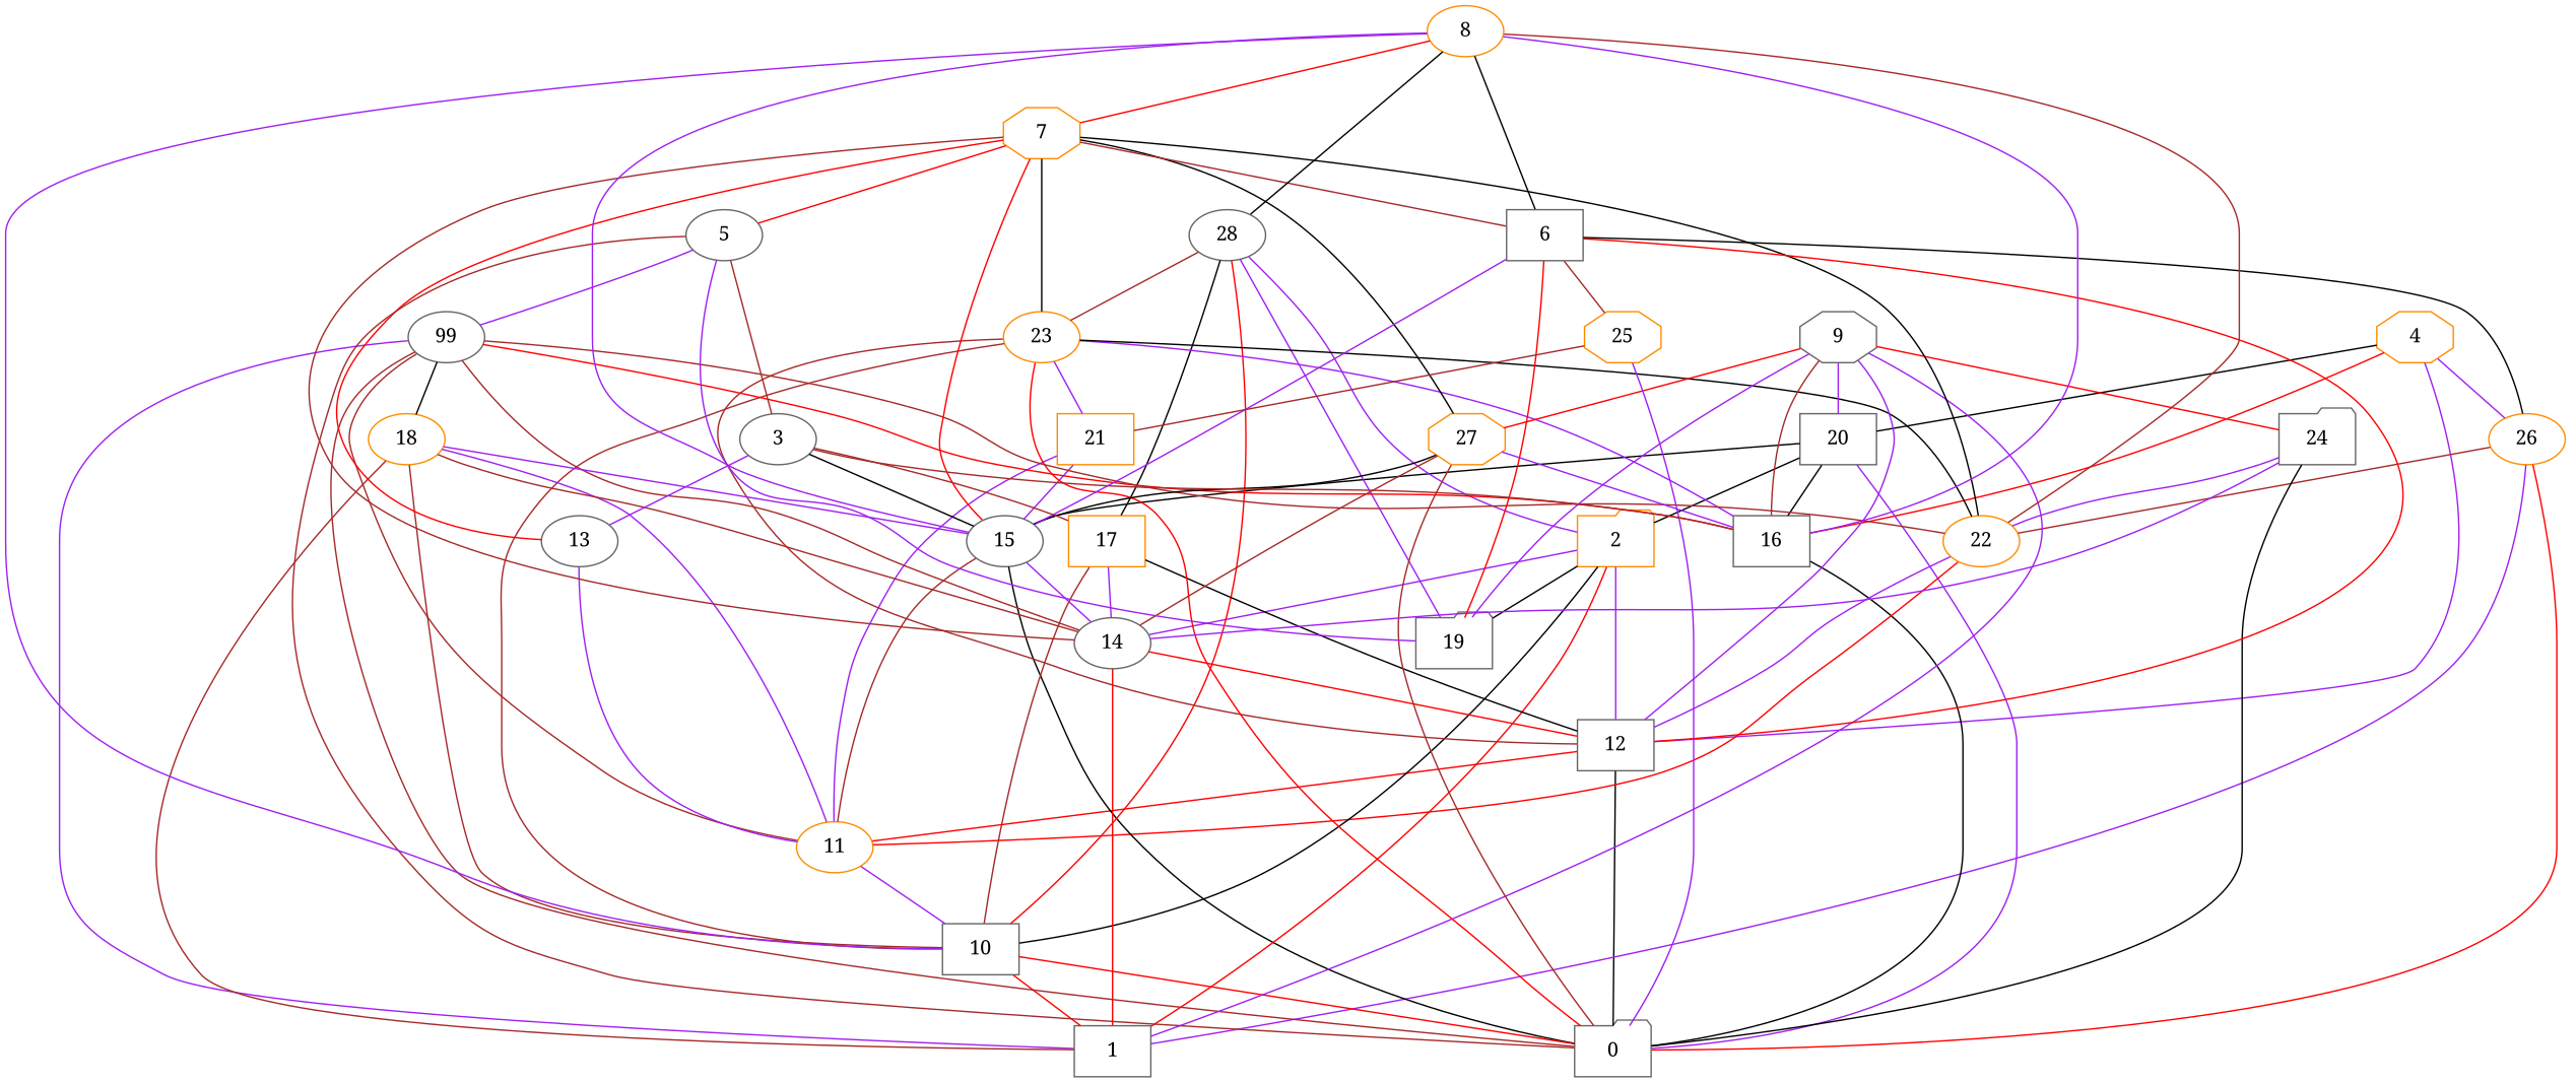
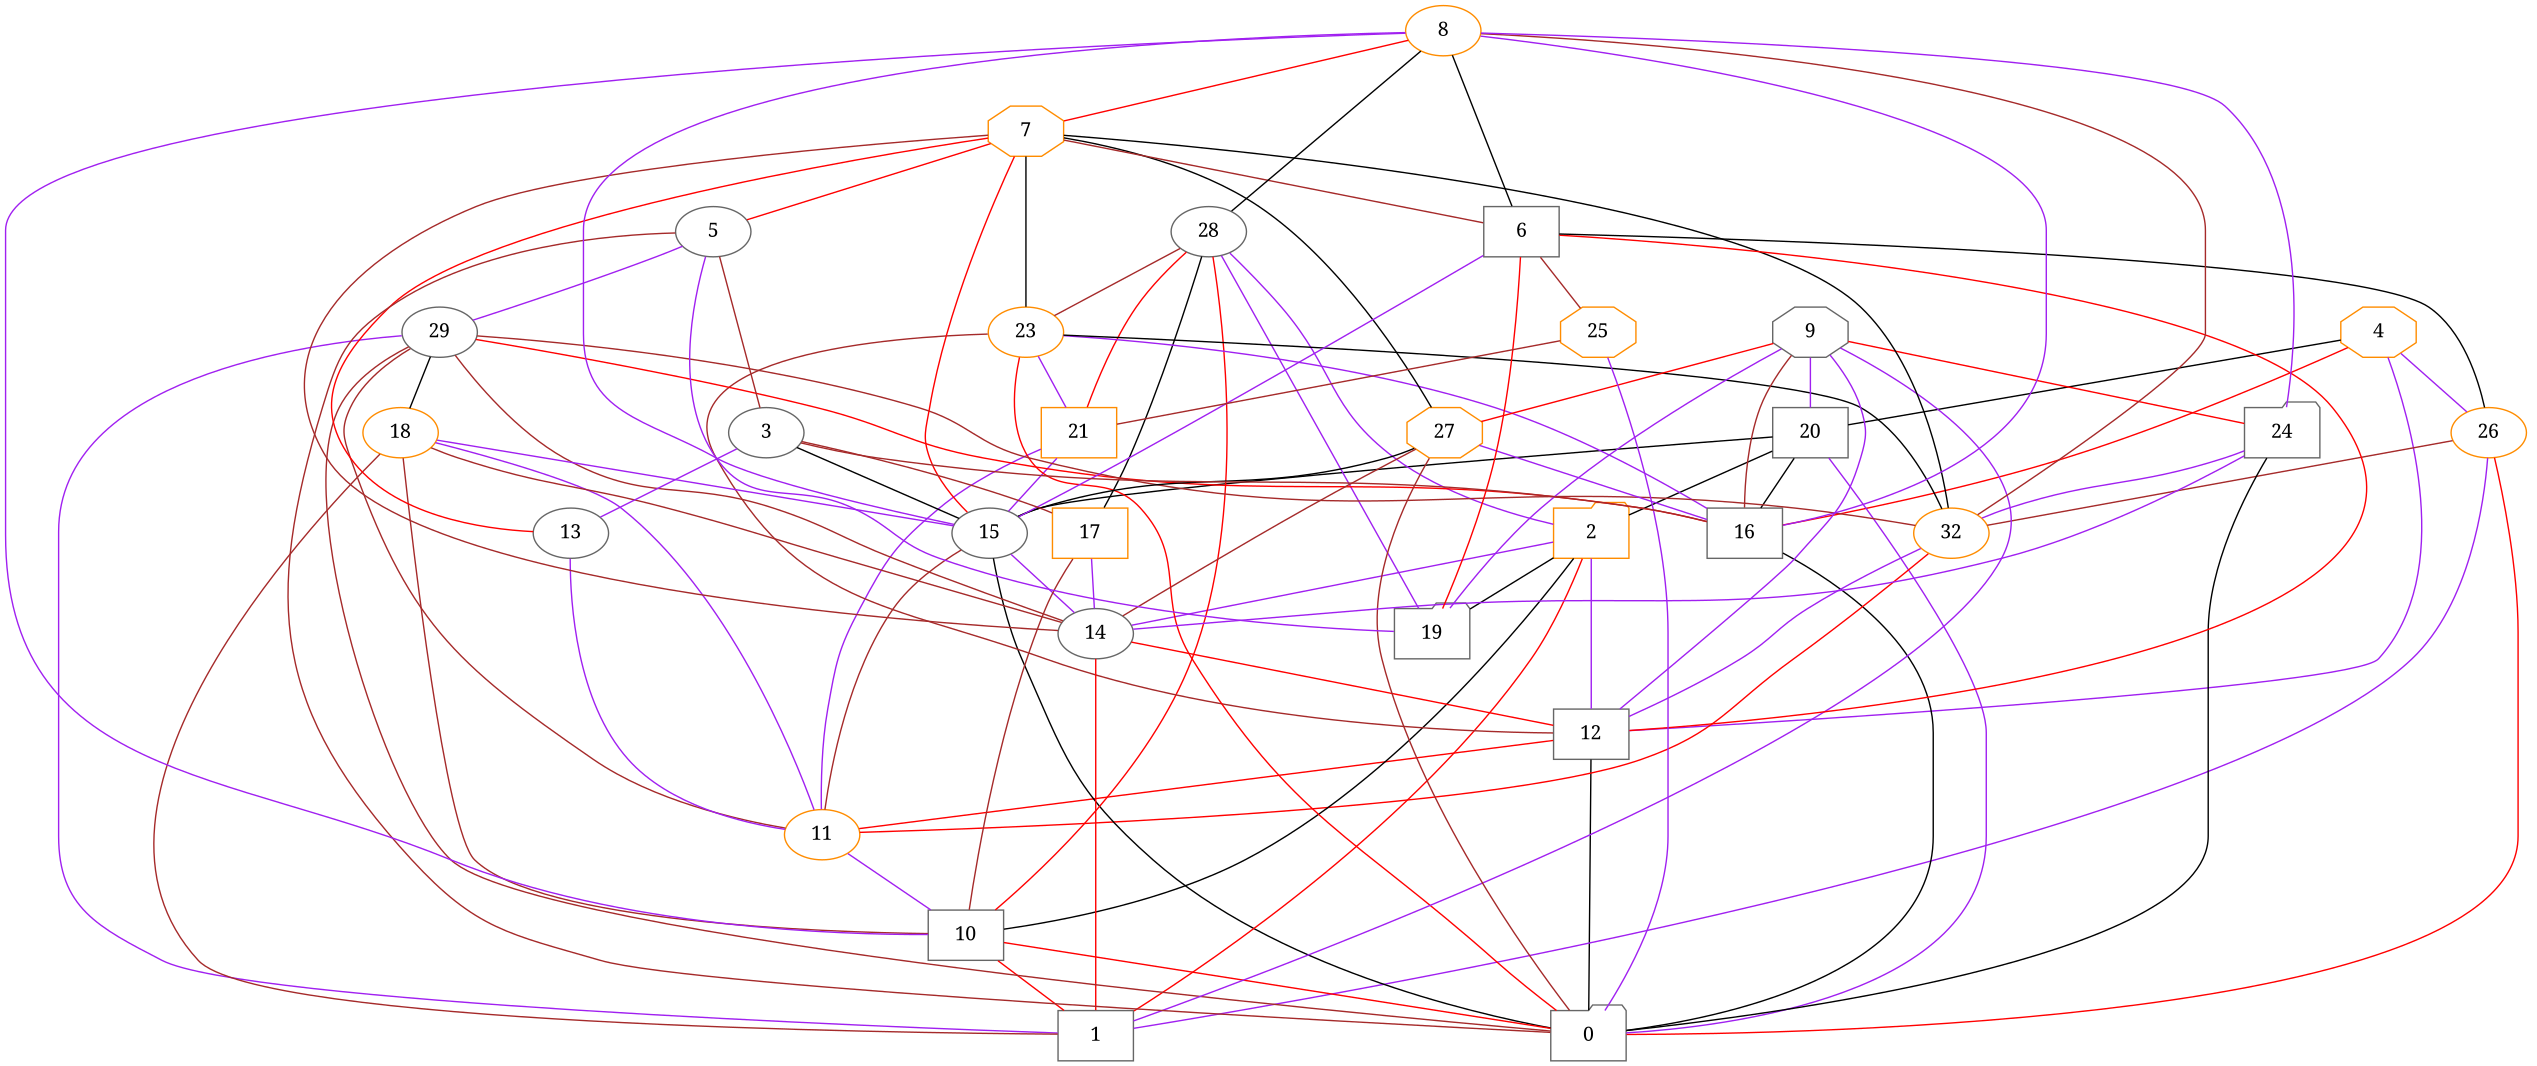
  digraph {
    fontname="Noto Serif"
    node [color=gray40 fontname="Noto Serif" shape=ellipse]
    edge [color=purple dir=none fontname="Noto Serif"]
    4 [color=darkorange shape=octagon]
    12 [shape=box]
    26 [color=darkorange]
    16 [shape=box]
    20 [shape=box]
    0 [shape=folder]
    11 [color=darkorange]
-   22 [color=darkorange]
+   22 [color=darkorange label=32]
    1 [shape=box]
    15
    2 [color=darkorange shape=folder]
    28
    19 [shape=folder]
    10 [shape=box]
    21 [color=darkorange shape=box]
    17 [color=darkorange shape=box]
    23 [color=darkorange]
    14
-   29 [label=99]
+   29
    18 [color=darkorange]
    13
    9 [shape=octagon]
    27 [color=darkorange shape=octagon]
    24 [shape=folder]
    7 [color=darkorange shape=octagon]
    6 [shape=box]
    5
    25 [color=darkorange shape=octagon]
    3
    8 [color=darkorange]
    subgraph sub_1 {
      4
      12
      26
      16
      20
      0
      11
      22
      1
      15
      2
      28
      19
      10
      21
      17
      23
      14
      29
      18
      13
      9
      27
      24
      7
      6
      5
      25
      3
      8
    }
    4 -> 12
    4 -> 26
    4 -> 16 [color=red]
    4 -> 20 [color=black]
    12 -> 0 [color=black]
    12 -> 11 [color=red]
    26 -> 0 [color=red]
    26 -> 22 [color=brown]
    26 -> 1
    16 -> 0 [color=black]
    20 -> 16 [color=black]
    20 -> 0
    20 -> 15 [color=black]
    20 -> 2 [color=black]
    11 -> 10
    22 -> 12
    22 -> 11 [color=red]
    15 -> 0 [color=black]
    15 -> 11 [color=brown]
    15 -> 14
    2 -> 12
    2 -> 1 [color=red]
    2 -> 19 [color=black]
    2 -> 10 [color=black]
    2 -> 14
    28 -> 2
    28 -> 19
    28 -> 10 [color=red]
+   28 -> 21 [color=red]
    28 -> 17 [color=black]
    28 -> 23 [color=brown]
    10 -> 0 [color=red]
    10 -> 1 [color=red]
    21 -> 11
    21 -> 15
-   17 -> 12 [color=black]
    17 -> 10 [color=brown]
    17 -> 14
    23 -> 12 [color=brown]
    23 -> 16
    23 -> 0 [color=red]
    23 -> 22 [color=black]
-   23 -> 10 [color=brown]
    23 -> 21
    14 -> 12 [color=red]
    14 -> 1 [color=red]
    29 -> 16 [color=red]
    29 -> 0 [color=brown]
    29 -> 11 [color=brown]
    29 -> 22 [color=brown]
    29 -> 1
    29 -> 14 [color=brown]
    29 -> 18 [color=black]
    18 -> 11
    18 -> 1 [color=brown]
    18 -> 15
    18 -> 10 [color=brown]
    18 -> 14 [color=brown]
    13 -> 11
    9 -> 12
    9 -> 16 [color=brown]
    9 -> 20
    9 -> 1
    9 -> 19
    9 -> 27 [color=red]
    9 -> 24 [color=red]
    27 -> 16
    27 -> 0 [color=brown]
    27 -> 15 [color=black]
    27 -> 14 [color=brown]
    24 -> 0 [color=black]
    24 -> 22
    24 -> 14
    7 -> 22 [color=black]
    7 -> 15 [color=red]
    7 -> 23 [color=black]
    7 -> 14 [color=brown]
    7 -> 13 [color=red]
    7 -> 27 [color=black]
    7 -> 6 [color=brown]
    7 -> 5 [color=red]
    6 -> 12 [color=red]
    6 -> 26 [color=black]
    6 -> 15
    6 -> 19 [color=red]
    6 -> 25 [color=brown]
    5 -> 0 [color=brown]
    5 -> 19
    5 -> 29
    5 -> 3 [color=brown]
    25 -> 0
    25 -> 21 [color=brown]
    3 -> 16 [color=brown]
    3 -> 15 [color=black]
    3 -> 17 [color=brown]
    3 -> 13
    8 -> 16
    8 -> 22 [color=brown]
    8 -> 15
    8 -> 28 [color=black]
    8 -> 10
+   8 -> 24
    8 -> 7 [color=red]
    8 -> 6 [color=black]
  }
